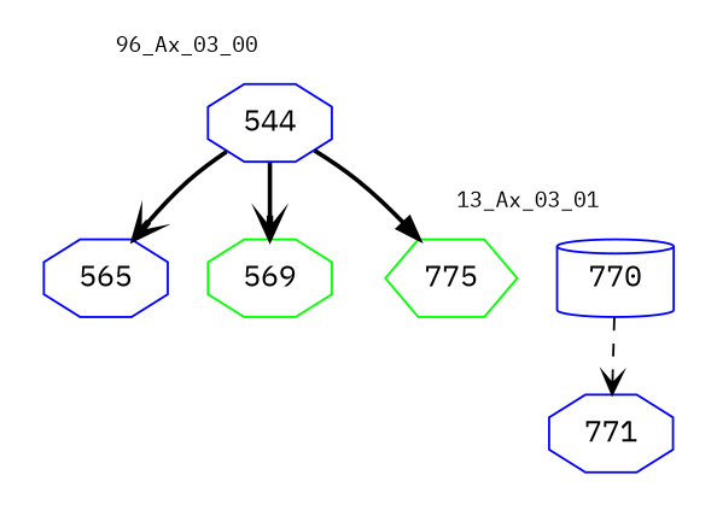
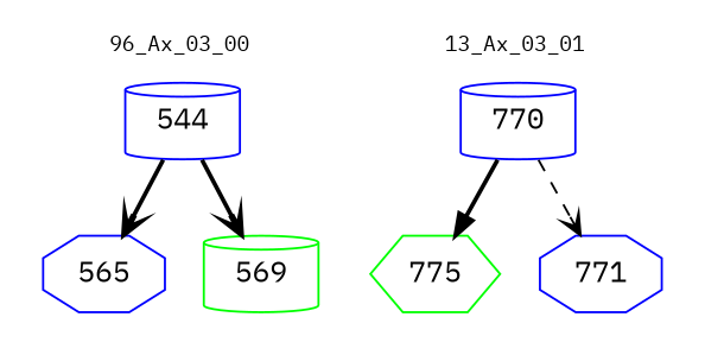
  digraph {
    fontname="IBM Plex Mono"
    node [color=blue fontname="IBM Plex Mono" shape=octagon]
    edge [arrowhead=vee color=black fontname="IBM Plex Mono" style=bold]
-   n1 [label=544]
+   n1 [label=544 shape=cylinder]
    n2 [label=565]
-   n3 [color=green label=569]
+   n3 [color=green label=569 shape=cylinder]
    n4 [label=770 shape=cylinder]
    n5 [color=green label=775 shape=hexagon]
    n6 [label=771]
    subgraph cluster_1 {
      color=white
      fontsize=10
      label="96_Ax_03_00"
      n1
      n2
      n3
    }
    subgraph cluster_2 {
      color=white
      fontsize=10
      label="13_Ax_03_01"
      n4
      n5
      n6
    }
    n1 -> n2
    n1 -> n3
-   n1 -> n5 [arrowhead=normal]
+   n4 -> n5 [arrowhead=normal]
    n4 -> n6 [style=dashed]
  }
